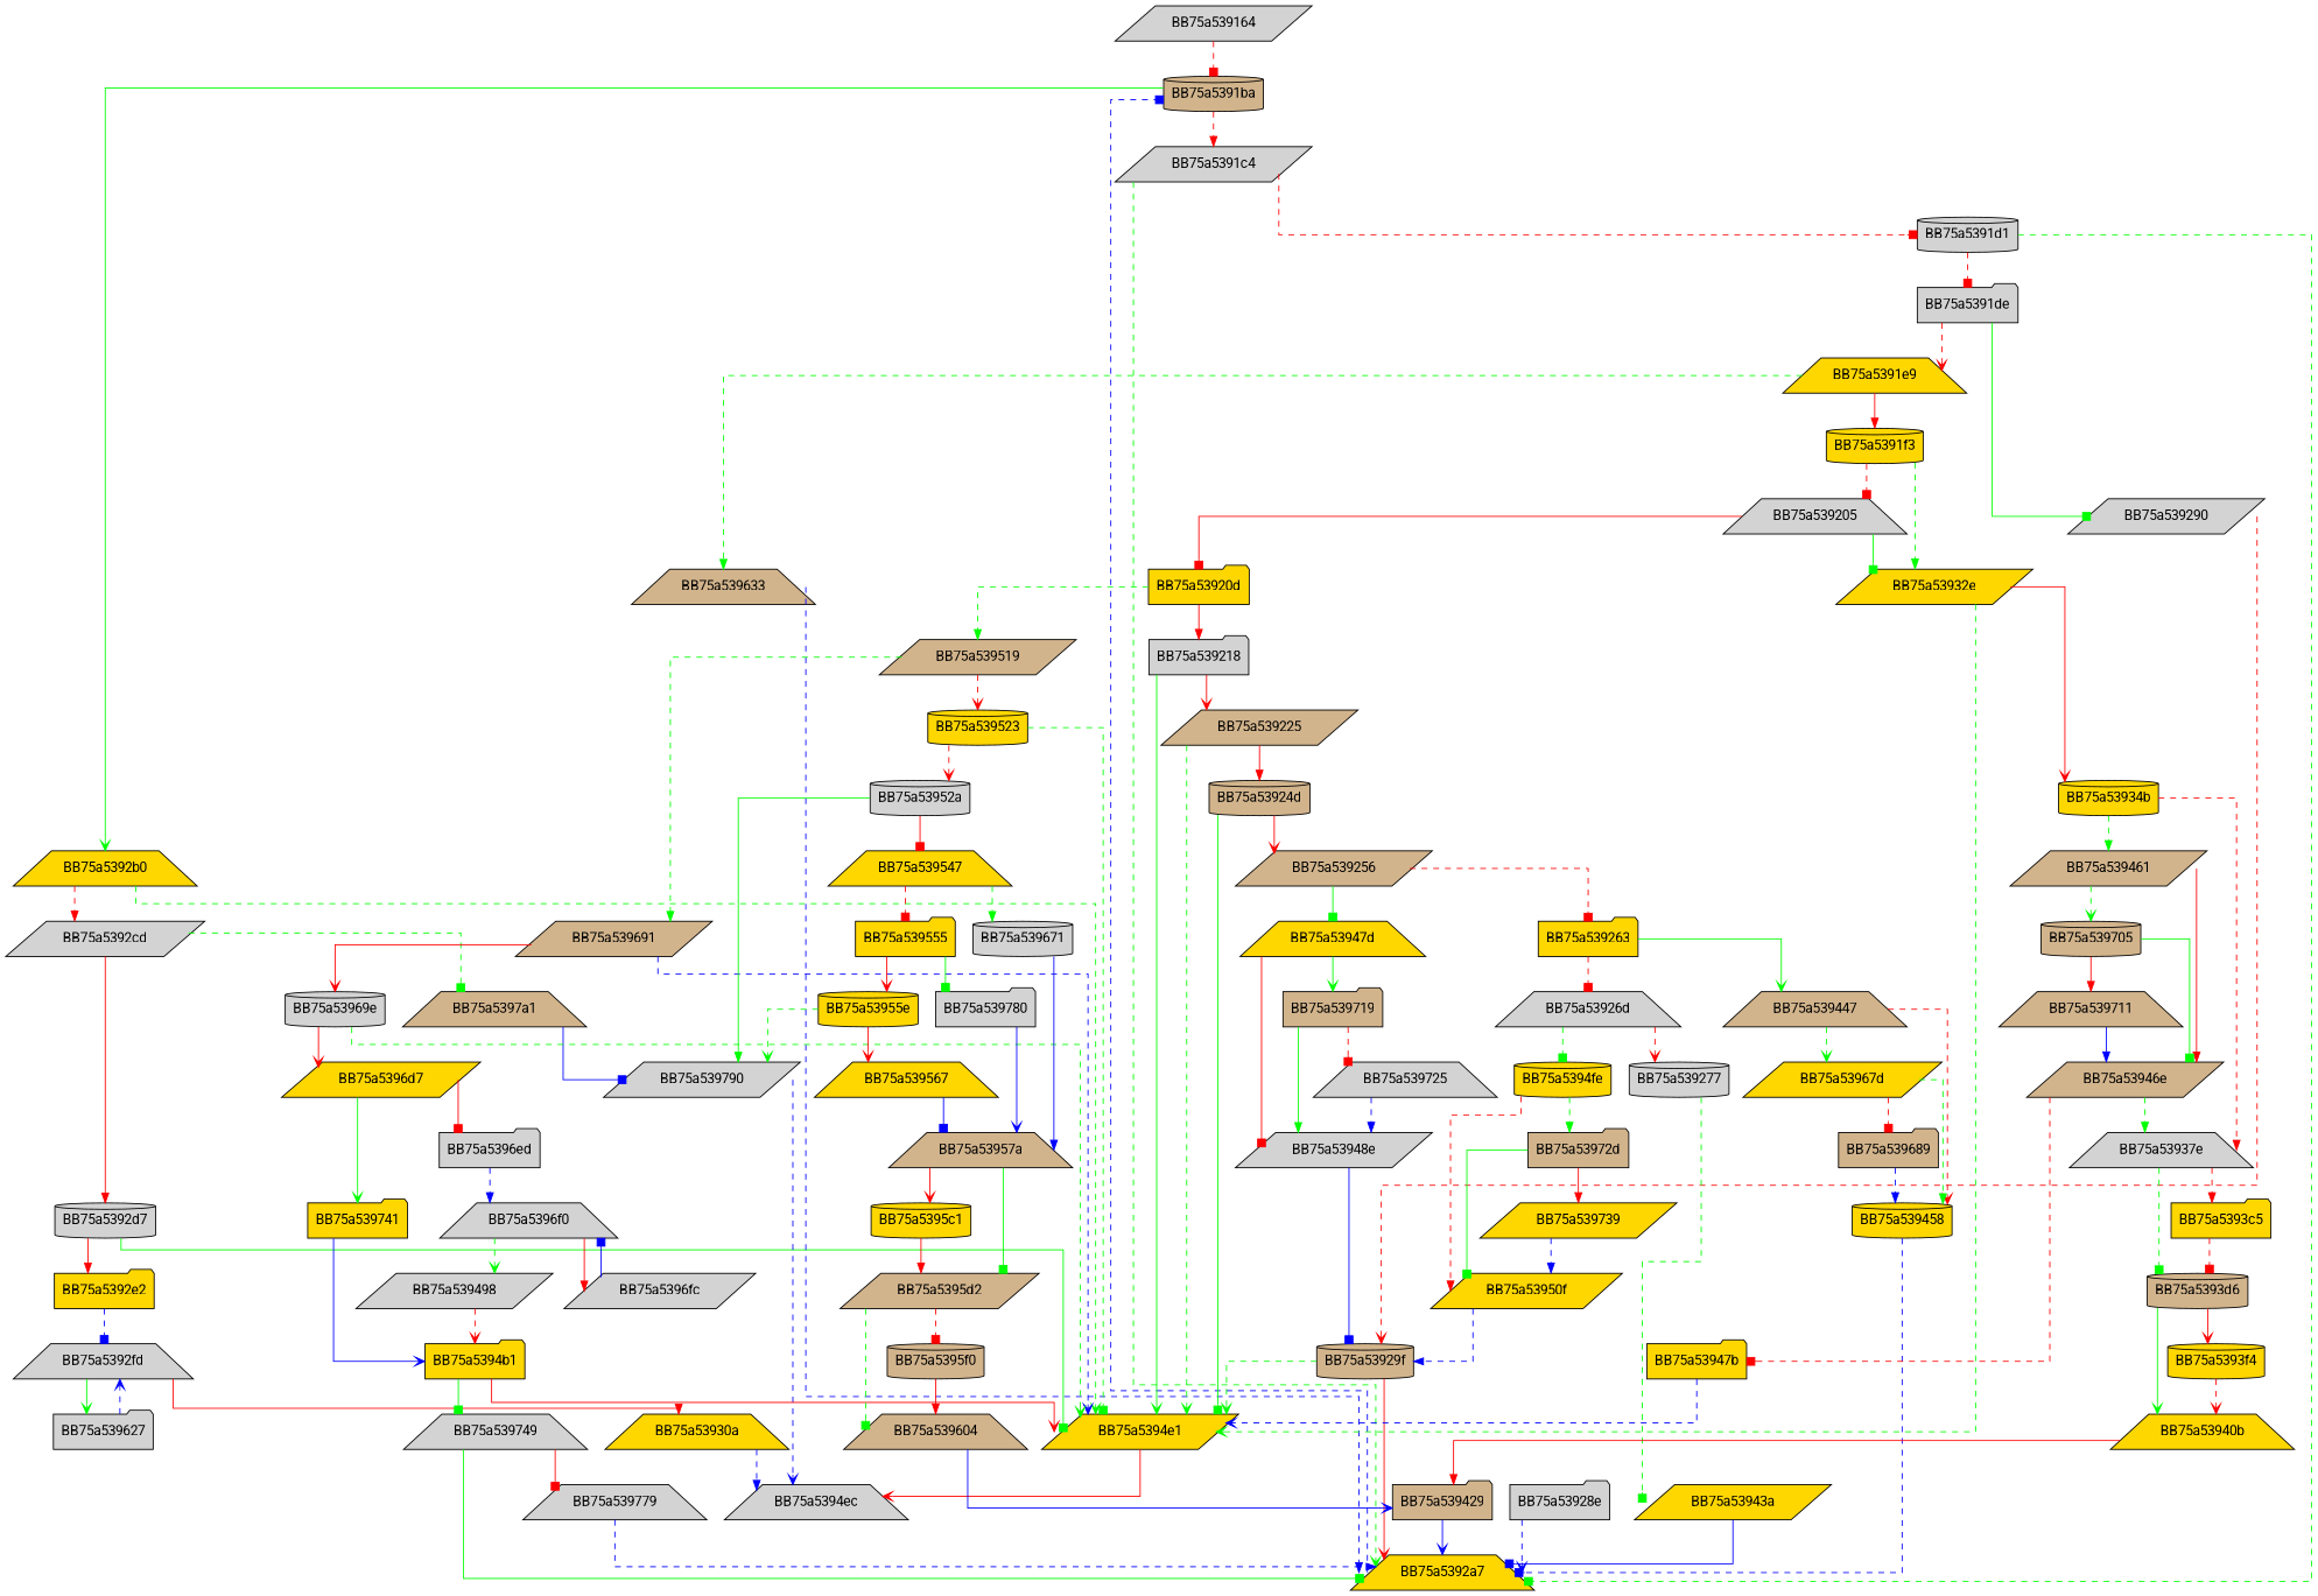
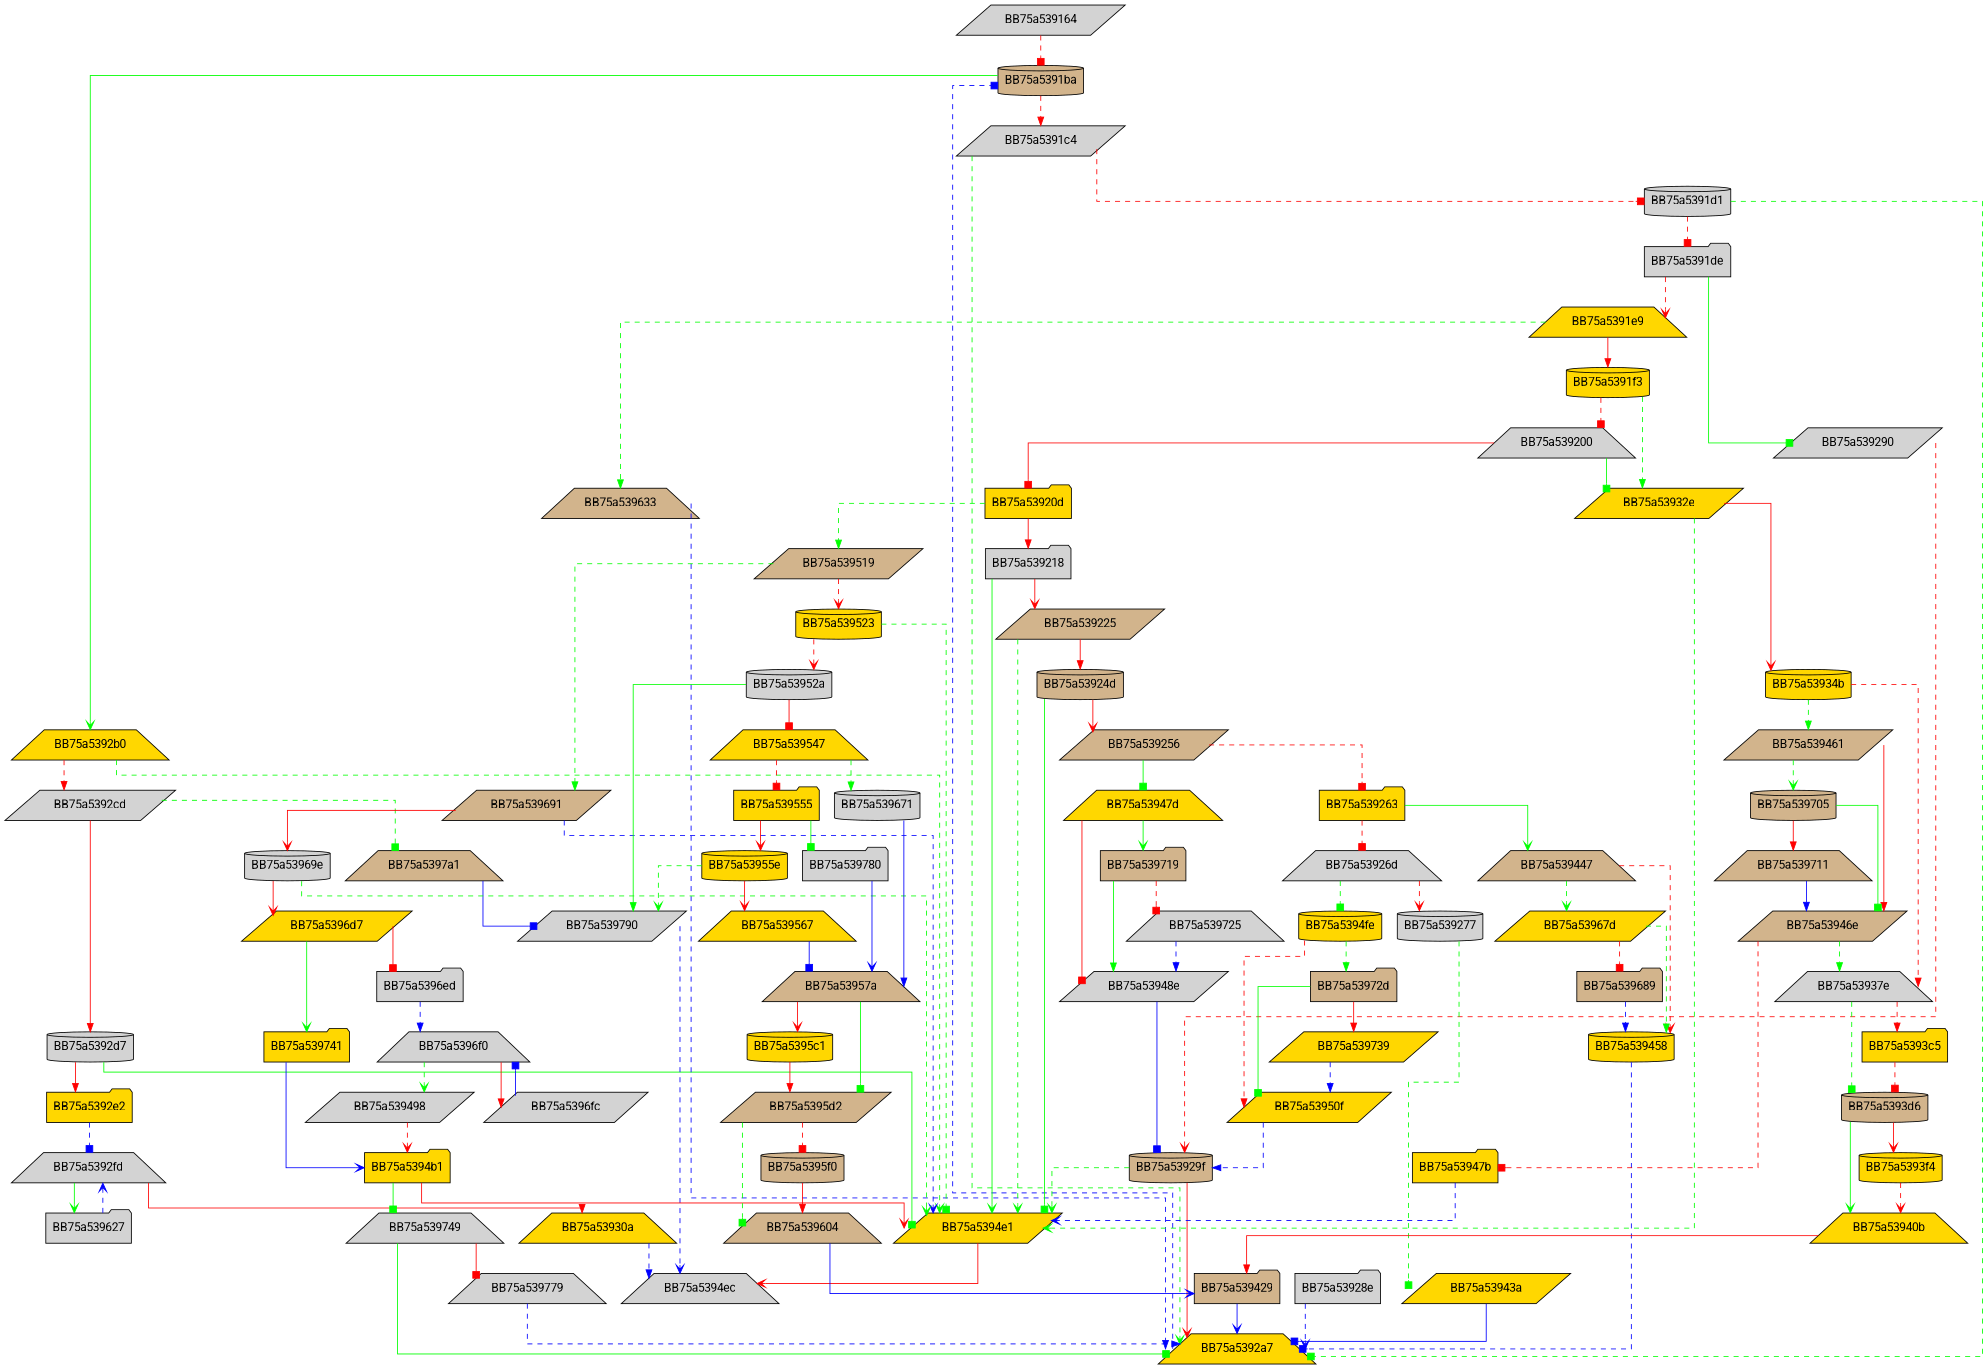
  digraph {
    fontname=Roboto
    splines=ortho
    node [fillcolor=gold fontname=Roboto shape=trapezium style=filled]
    edge [arrowhead=vee color=red fontname=Roboto style=dashed]
    BB75a539164 [fillcolor=lightgrey shape=parallelogram]
    BB75a5391ba [fillcolor=tan shape=cylinder]
    BB75a5392b0
    BB75a5391c4 [fillcolor=lightgrey shape=parallelogram]
    BB75a5394e1 [shape=parallelogram]
    BB75a5392cd [fillcolor=lightgrey shape=parallelogram]
    BB75a5392a7
    BB75a5391d1 [fillcolor=lightgrey shape=cylinder]
    BB75a5394ec [fillcolor=lightgrey]
    BB75a5397a1 [fillcolor=tan]
    BB75a5392d7 [fillcolor=lightgrey shape=cylinder]
    BB75a5391de [fillcolor=lightgrey shape=folder]
    BB75a539290 [fillcolor=lightgrey shape=parallelogram]
    BB75a5391e9
    BB75a53929f [fillcolor=tan shape=cylinder]
    BB75a539633 [fillcolor=tan]
    BB75a5391f3 [shape=cylinder]
    BB75a53932e [shape=parallelogram]
-   BB75a539200 [fillcolor=lightgrey label=BB75a539205]
+   BB75a539200 [fillcolor=lightgrey]
    BB75a53934b [shape=cylinder]
    BB75a53920d [shape=folder]
    BB75a539461 [fillcolor=tan shape=parallelogram]
    BB75a53937e [fillcolor=lightgrey]
    BB75a539519 [fillcolor=tan shape=parallelogram]
    BB75a539218 [fillcolor=lightgrey shape=folder]
    BB75a539691 [fillcolor=tan shape=parallelogram]
    BB75a539523 [shape=cylinder]
    BB75a539225 [fillcolor=tan shape=parallelogram]
    BB75a53969e [fillcolor=lightgrey shape=cylinder]
    BB75a53952a [fillcolor=lightgrey shape=cylinder]
    BB75a53924d [fillcolor=tan shape=cylinder]
    BB75a539256 [fillcolor=tan shape=parallelogram]
    BB75a53947d
    BB75a539263 [shape=folder]
    BB75a539719 [fillcolor=tan shape=folder]
    BB75a53948e [fillcolor=lightgrey shape=parallelogram]
    BB75a539447 [fillcolor=tan]
    BB75a53926d [fillcolor=lightgrey]
    BB75a539725 [fillcolor=lightgrey]
    BB75a53967d [shape=parallelogram]
    BB75a539458 [shape=cylinder]
    BB75a5394fe [shape=cylinder]
    BB75a539277 [fillcolor=lightgrey shape=cylinder]
    BB75a539689 [fillcolor=tan shape=folder]
    BB75a53972d [fillcolor=tan shape=folder]
    BB75a53950f [shape=parallelogram]
    BB75a53943a [shape=parallelogram]
    BB75a539739 [shape=parallelogram]
    BB75a53928e [fillcolor=lightgrey shape=folder]
    BB75a539790 [fillcolor=lightgrey shape=parallelogram]
    BB75a5392e2 [shape=folder]
    BB75a5392fd [fillcolor=lightgrey]
    BB75a539627 [fillcolor=lightgrey shape=folder]
    BB75a53930a
    BB75a539705 [fillcolor=tan shape=cylinder]
    BB75a53946e [fillcolor=tan shape=parallelogram]
    BB75a5393d6 [fillcolor=tan shape=cylinder]
    BB75a5393c5 [shape=folder]
    BB75a539711 [fillcolor=tan]
    BB75a53947b [shape=folder]
    BB75a53940b
    BB75a5393f4 [shape=cylinder]
    BB75a539429 [fillcolor=tan shape=folder]
    BB75a539498 [fillcolor=lightgrey shape=parallelogram]
    BB75a5394b1 [shape=folder]
    BB75a539749 [fillcolor=lightgrey]
    BB75a539779 [fillcolor=lightgrey]
    BB75a5396d7 [shape=parallelogram]
    BB75a539547
    BB75a539671 [fillcolor=lightgrey shape=cylinder]
    BB75a539555 [shape=folder]
    BB75a53957a [fillcolor=tan]
    BB75a539780 [fillcolor=lightgrey shape=folder]
    BB75a53955e [shape=cylinder]
    BB75a5395d2 [fillcolor=tan shape=parallelogram]
    BB75a5395c1 [shape=cylinder]
    BB75a539567
    BB75a539604 [fillcolor=tan]
    BB75a5395f0 [fillcolor=tan shape=cylinder]
    BB75a539741 [shape=folder]
    BB75a5396ed [fillcolor=lightgrey shape=folder]
    BB75a5396f0 [fillcolor=lightgrey]
    BB75a5396fc [fillcolor=lightgrey shape=parallelogram]
    BB75a539164 -> BB75a5391ba [arrowhead=box]
    BB75a5391ba -> BB75a5392b0 [color=green style=solid]
    BB75a5391ba -> BB75a5391c4 [arrowhead=normal]
    BB75a5392b0 -> BB75a5394e1 [color=green]
    BB75a5392b0 -> BB75a5392cd [arrowhead=normal]
    BB75a5391c4 -> BB75a5392a7 [color=green]
    BB75a5391c4 -> BB75a5391d1 [arrowhead=box]
    BB75a5394e1 -> BB75a5394ec [style=solid]
    BB75a5392cd -> BB75a5397a1 [arrowhead=box color=green]
    BB75a5392cd -> BB75a5392d7 [arrowhead=normal style=solid]
    BB75a5392a7 -> BB75a5391ba [arrowhead=box color=blue]
    BB75a5391d1 -> BB75a5392a7 [arrowhead=box color=green]
    BB75a5391d1 -> BB75a5391de [arrowhead=box]
    BB75a5397a1 -> BB75a539790 [arrowhead=box color=blue style=solid]
    BB75a5392d7 -> BB75a5394e1 [arrowhead=box color=green style=solid]
    BB75a5392d7 -> BB75a5392e2 [arrowhead=normal style=solid]
    BB75a5391de -> BB75a539290 [arrowhead=box color=green style=solid]
    BB75a5391de -> BB75a5391e9
    BB75a539290 -> BB75a53929f
    BB75a5391e9 -> BB75a539633 [arrowhead=normal color=green]
    BB75a5391e9 -> BB75a5391f3 [arrowhead=normal style=solid]
    BB75a53929f -> BB75a5394e1 [color=green]
    BB75a53929f -> BB75a5392a7 [style=solid]
    BB75a539633 -> BB75a5392a7 [arrowhead=normal color=blue]
    BB75a5391f3 -> BB75a53932e [arrowhead=normal color=green]
    BB75a5391f3 -> BB75a539200 [arrowhead=box]
    BB75a53932e -> BB75a5394e1 [color=green]
    BB75a53932e -> BB75a53934b [style=solid]
    BB75a539200 -> BB75a53932e [arrowhead=box color=green style=solid]
    BB75a539200 -> BB75a53920d [arrowhead=box style=solid]
    BB75a53934b -> BB75a539461 [arrowhead=normal color=green]
    BB75a53934b -> BB75a53937e [arrowhead=normal]
    BB75a53920d -> BB75a539519 [arrowhead=normal color=green]
    BB75a53920d -> BB75a539218 [arrowhead=normal style=solid]
    BB75a539461 -> BB75a539705 [color=green]
    BB75a539461 -> BB75a53946e [arrowhead=normal style=solid]
    BB75a53937e -> BB75a5393d6 [arrowhead=box color=green]
    BB75a53937e -> BB75a5393c5 [arrowhead=normal]
    BB75a539519 -> BB75a539691 [arrowhead=normal color=green]
    BB75a539519 -> BB75a539523
    BB75a539218 -> BB75a5394e1 [color=green style=solid]
    BB75a539218 -> BB75a539225 [style=solid]
    BB75a539691 -> BB75a5394e1 [color=blue]
    BB75a539691 -> BB75a53969e [style=solid]
    BB75a539523 -> BB75a5394e1 [arrowhead=box color=green]
    BB75a539523 -> BB75a53952a
    BB75a539225 -> BB75a5394e1 [color=green]
    BB75a539225 -> BB75a53924d [arrowhead=normal style=solid]
    BB75a53969e -> BB75a5394e1 [color=green]
    BB75a53969e -> BB75a5396d7 [style=solid]
    BB75a53952a -> BB75a539790 [arrowhead=normal color=green style=solid]
    BB75a53952a -> BB75a539547 [arrowhead=box style=solid]
    BB75a53924d -> BB75a5394e1 [arrowhead=box color=green style=solid]
    BB75a53924d -> BB75a539256 [style=solid]
    BB75a539256 -> BB75a53947d [arrowhead=box color=green style=solid]
    BB75a539256 -> BB75a539263 [arrowhead=box]
    BB75a53947d -> BB75a539719 [color=green style=solid]
    BB75a53947d -> BB75a53948e [arrowhead=box style=solid]
    BB75a539263 -> BB75a539447 [color=green style=solid]
    BB75a539263 -> BB75a53926d [arrowhead=box]
    BB75a539719 -> BB75a53948e [arrowhead=normal color=green style=solid]
    BB75a539719 -> BB75a539725 [arrowhead=box]
    BB75a53948e -> BB75a53929f [arrowhead=box color=blue style=solid]
    BB75a539447 -> BB75a53967d [color=green]
    BB75a539447 -> BB75a539458
    BB75a53926d -> BB75a5394fe [arrowhead=box color=green]
    BB75a53926d -> BB75a539277
    BB75a539725 -> BB75a53948e [arrowhead=normal color=blue]
    BB75a53967d -> BB75a539458 [arrowhead=normal color=green]
    BB75a53967d -> BB75a539689 [arrowhead=box]
    BB75a539458 -> BB75a5392a7 [arrowhead=box color=blue]
    BB75a5394fe -> BB75a53972d [arrowhead=normal color=green]
    BB75a5394fe -> BB75a53950f [arrowhead=normal]
    BB75a539277 -> BB75a53943a [arrowhead=box color=green]
    BB75a539689 -> BB75a539458 [arrowhead=normal color=blue]
    BB75a53972d -> BB75a53950f [arrowhead=box color=green style=solid]
    BB75a53972d -> BB75a539739 [arrowhead=normal style=solid]
    BB75a53950f -> BB75a53929f [arrowhead=normal color=blue]
    BB75a53943a -> BB75a5392a7 [arrowhead=box color=blue style=solid]
    BB75a539739 -> BB75a53950f [arrowhead=normal color=blue]
    BB75a53928e -> BB75a5392a7 [color=blue]
    BB75a539790 -> BB75a5394ec [color=blue]
    BB75a5392e2 -> BB75a5392fd [arrowhead=box color=blue]
    BB75a5392fd -> BB75a539627 [color=green style=solid]
    BB75a5392fd -> BB75a53930a [arrowhead=normal style=solid]
    BB75a539627 -> BB75a5392fd [color=blue]
    BB75a53930a -> BB75a5394ec [arrowhead=normal color=blue]
    BB75a539705 -> BB75a53946e [arrowhead=box color=green style=solid]
    BB75a539705 -> BB75a539711 [arrowhead=normal style=solid]
    BB75a53946e -> BB75a53937e [arrowhead=normal color=green]
    BB75a53946e -> BB75a53947b [arrowhead=box]
    BB75a5393d6 -> BB75a53940b [color=green style=solid]
    BB75a5393d6 -> BB75a5393f4 [style=solid]
    BB75a5393c5 -> BB75a5393d6 [arrowhead=box]
    BB75a539711 -> BB75a53946e [arrowhead=normal color=blue style=solid]
    BB75a53947b -> BB75a5394e1 [color=blue]
    BB75a53940b -> BB75a539429 [arrowhead=normal style=solid]
    BB75a5393f4 -> BB75a53940b
    BB75a539429 -> BB75a5392a7 [color=blue style=solid]
    BB75a539498 -> BB75a5394b1
    BB75a5394b1 -> BB75a5394e1 [style=solid]
    BB75a5394b1 -> BB75a539749 [arrowhead=box color=green style=solid]
    BB75a539749 -> BB75a5392a7 [arrowhead=box color=green style=solid]
    BB75a539749 -> BB75a539779 [arrowhead=box style=solid]
    BB75a539779 -> BB75a5392a7 [arrowhead=normal color=blue]
    BB75a5396d7 -> BB75a539741 [color=green style=solid]
    BB75a5396d7 -> BB75a5396ed [arrowhead=box style=solid]
    BB75a539547 -> BB75a539671 [arrowhead=normal color=green]
    BB75a539547 -> BB75a539555 [arrowhead=box]
    BB75a539671 -> BB75a53957a [arrowhead=normal color=blue style=solid]
    BB75a539555 -> BB75a539780 [arrowhead=box color=green style=solid]
    BB75a539555 -> BB75a53955e [style=solid]
    BB75a53957a -> BB75a5395d2 [arrowhead=box color=green style=solid]
    BB75a53957a -> BB75a5395c1 [style=solid]
    BB75a539780 -> BB75a53957a [color=blue style=solid]
    BB75a53955e -> BB75a539790 [color=green]
    BB75a53955e -> BB75a539567 [style=solid]
    BB75a5395d2 -> BB75a539604 [arrowhead=box color=green]
    BB75a5395d2 -> BB75a5395f0 [arrowhead=box]
    BB75a5395c1 -> BB75a5395d2 [arrowhead=normal style=solid]
    BB75a539567 -> BB75a53957a [arrowhead=box color=blue style=solid]
    BB75a539604 -> BB75a539429 [color=blue style=solid]
    BB75a5395f0 -> BB75a539604 [arrowhead=normal style=solid]
    BB75a539741 -> BB75a5394b1 [color=blue style=solid]
    BB75a5396ed -> BB75a5396f0 [arrowhead=normal color=blue]
    BB75a5396f0 -> BB75a539498 [color=green]
    BB75a5396f0 -> BB75a5396fc [arrowhead=normal style=solid]
    BB75a5396fc -> BB75a5396f0 [arrowhead=box color=blue style=solid]
  }
